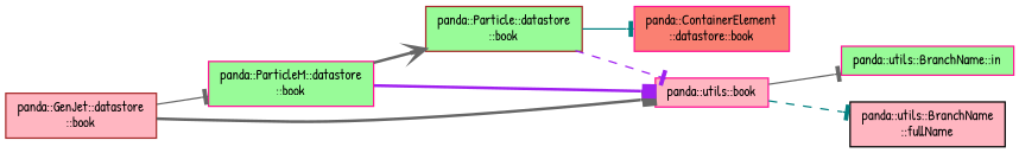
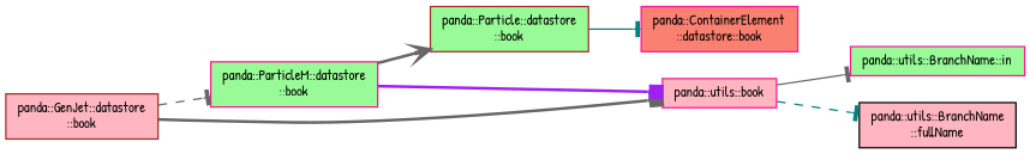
  digraph {
    fontname="Patrick Hand"
    rankdir=LR
    node [color=deeppink fillcolor=lightpink fontname="Patrick Hand" fontsize=10 shape=record style=filled]
    edge [arrowhead=tee color=gray40 fontname="Patrick Hand" fontsize=10 labelfontname=Helvetica labelfontsize=10 style=solid]
    n1 [color=brown fontcolor=black height=0.2 label="panda::GenJet::datastore\l::book" width=0.4]
    n2 [fillcolor=palegreen height=0.2 label="panda::ParticleM::datastore\l::book" width=0.4]
    n3 [height=0.2 label="panda::utils::book" width=0.4]
    n4 [color=brown fillcolor=palegreen height=0.2 label="panda::Particle::datastore\l::book" width=0.4]
    n5 [fillcolor=palegreen height=0.2 label="panda::utils::BranchName::in" width=0.4]
    n6 [color=black height=0.2 label="panda::utils::BranchName\l::fullName" width=0.4]
    n7 [fillcolor=salmon height=0.2 label="panda::ContainerElement\l::datastore::book" width=0.4]
-   n1 -> n2
+   n1 -> n2 [style=dashed]
    n1 -> n3 [arrowhead=box style=bold]
    n2 -> n3 [arrowhead=box color=purple style=bold]
    n2 -> n4 [arrowhead=vee style=bold]
    n3 -> n5
    n3 -> n6 [color=teal style=dashed]
-   n4 -> n3 [color=purple style=dashed]
    n4 -> n7 [color=teal]
  }
